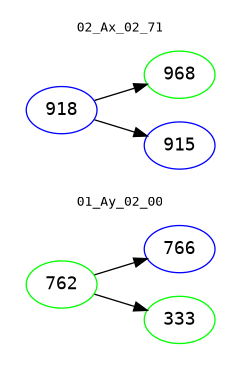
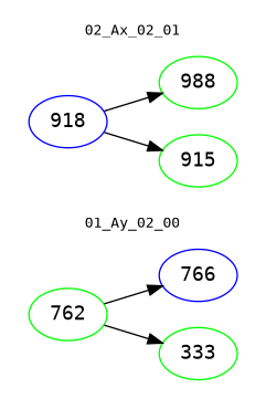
  digraph {
    fontname="DejaVu Sans Mono"
    rankdir=LR
    node [color=green fontname="DejaVu Sans Mono"]
    edge [color=black fontname="DejaVu Sans Mono"]
    n1 [label=762]
    n2 [label=333]
    n3 [color=blue label=766]
    n4 [color=blue label=918]
-   n5 [color=blue label=915]
-   n6 [label=968]
+   n5 [label=915]
+   n6 [label=988]
    subgraph cluster_1 {
      color=white
      fontsize=10
      label="01_Ay_02_00"
      n1
      n2
      n3
    }
    subgraph cluster_2 {
      color=white
      fontsize=10
-     label="02_Ax_02_71"
+     label="02_Ax_02_01"
      n4
      n5
      n6
    }
    n1 -> n2
    n1 -> n3
    n4 -> n5
    n4 -> n6
  }
